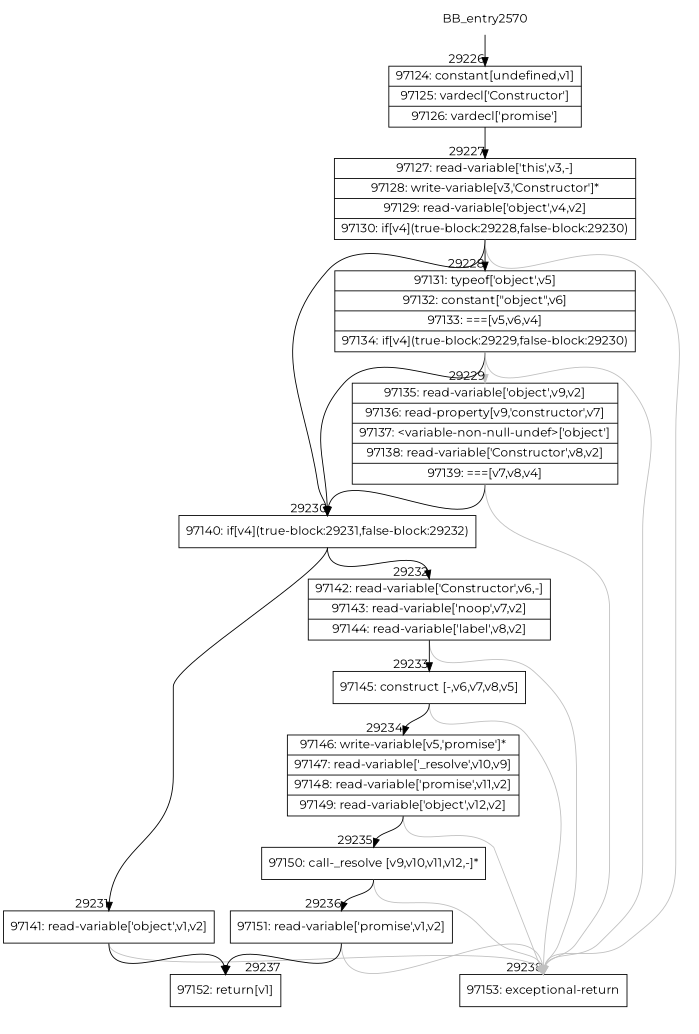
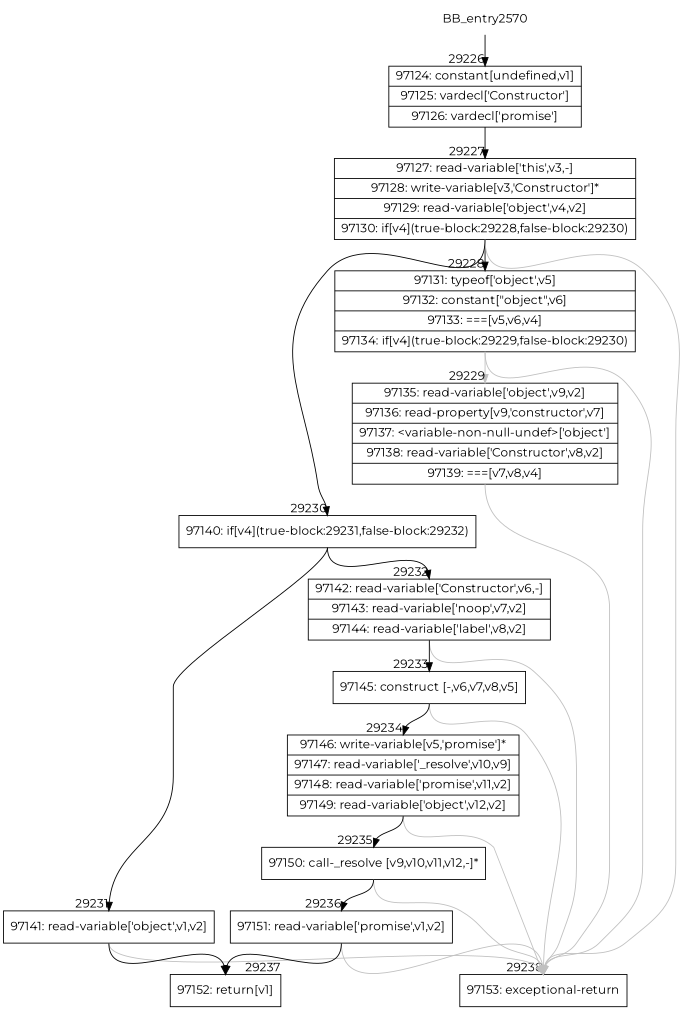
  digraph {
    fontname=Montserrat
    rankdir=TD
    node [fontname=Montserrat shape=record]
    edge [fontname=Montserrat headport=n tailport=s]
    n1 [label=BB_entry2570 shape=none]
    n2 [label="{97124: constant[undefined,v1]|97125: vardecl['Constructor']|97126: vardecl['promise']}"]
    n3 [label="{97127: read-variable['this',v3,-]|97128: write-variable[v3,'Constructor']*|97129: read-variable['object',v4,v2]|97130: if[v4](true-block:29228,false-block:29230)}"]
    n4 [label="{97140: if[v4](true-block:29231,false-block:29232)}"]
    n5 [label="{97131: typeof['object',v5]|97132: constant[\"object\",v6]|97133: ===[v5,v6,v4]|97134: if[v4](true-block:29229,false-block:29230)}"]
    n6 [label="{97153: exceptional-return}"]
    n7 [label="{97141: read-variable['object',v1,v2]}"]
    n8 [label="{97142: read-variable['Constructor',v6,-]|97143: read-variable['noop',v7,v2]|97144: read-variable['label',v8,v2]}"]
    n9 [label="{97135: read-variable['object',v9,v2]|97136: read-property[v9,'constructor',v7]|97137: \<variable-non-null-undef\>['object']|97138: read-variable['Constructor',v8,v2]|97139: ===[v7,v8,v4]}"]
    n10 [label="{97152: return[v1]}"]
    n11 [label="{97145: construct [-,v6,v7,v8,v5]}"]
    n12 [label="{97146: write-variable[v5,'promise']*|97147: read-variable['_resolve',v10,v9]|97148: read-variable['promise',v11,v2]|97149: read-variable['object',v12,v2]}"]
    n13 [label="{97150: call-_resolve [v9,v10,v11,v12,-]*}"]
    n14 [label="{97151: read-variable['promise',v1,v2]}"]
    n1 -> n2 [headlabel="    29226"]
    n2 -> n3 [headlabel="      29227"]
    n3 -> n4 [headlabel="      29230"]
    n3 -> n5 [headlabel="      29228"]
    n3 -> n6 [color=gray headlabel="      29238"]
    n4 -> n7 [headlabel="      29231"]
    n4 -> n8 [headlabel="      29232"]
-   n5 -> n4
    n5 -> n6 [color=gray]
    n5 -> n9 [color=gray headlabel="      29229"]
    n7 -> n6 [color=gray]
    n7 -> n10 [headlabel="      29237"]
    n8 -> n6 [color=gray]
    n8 -> n11 [headlabel="      29233"]
-   n9 -> n4
    n9 -> n6 [color=gray]
    n11 -> n6 [color=gray]
    n11 -> n12 [headlabel="      29234"]
    n12 -> n6 [color=gray]
    n12 -> n13 [headlabel="      29235"]
    n13 -> n6 [color=gray]
    n13 -> n14 [headlabel="      29236"]
    n14 -> n6 [color=gray]
    n14 -> n10
  }
